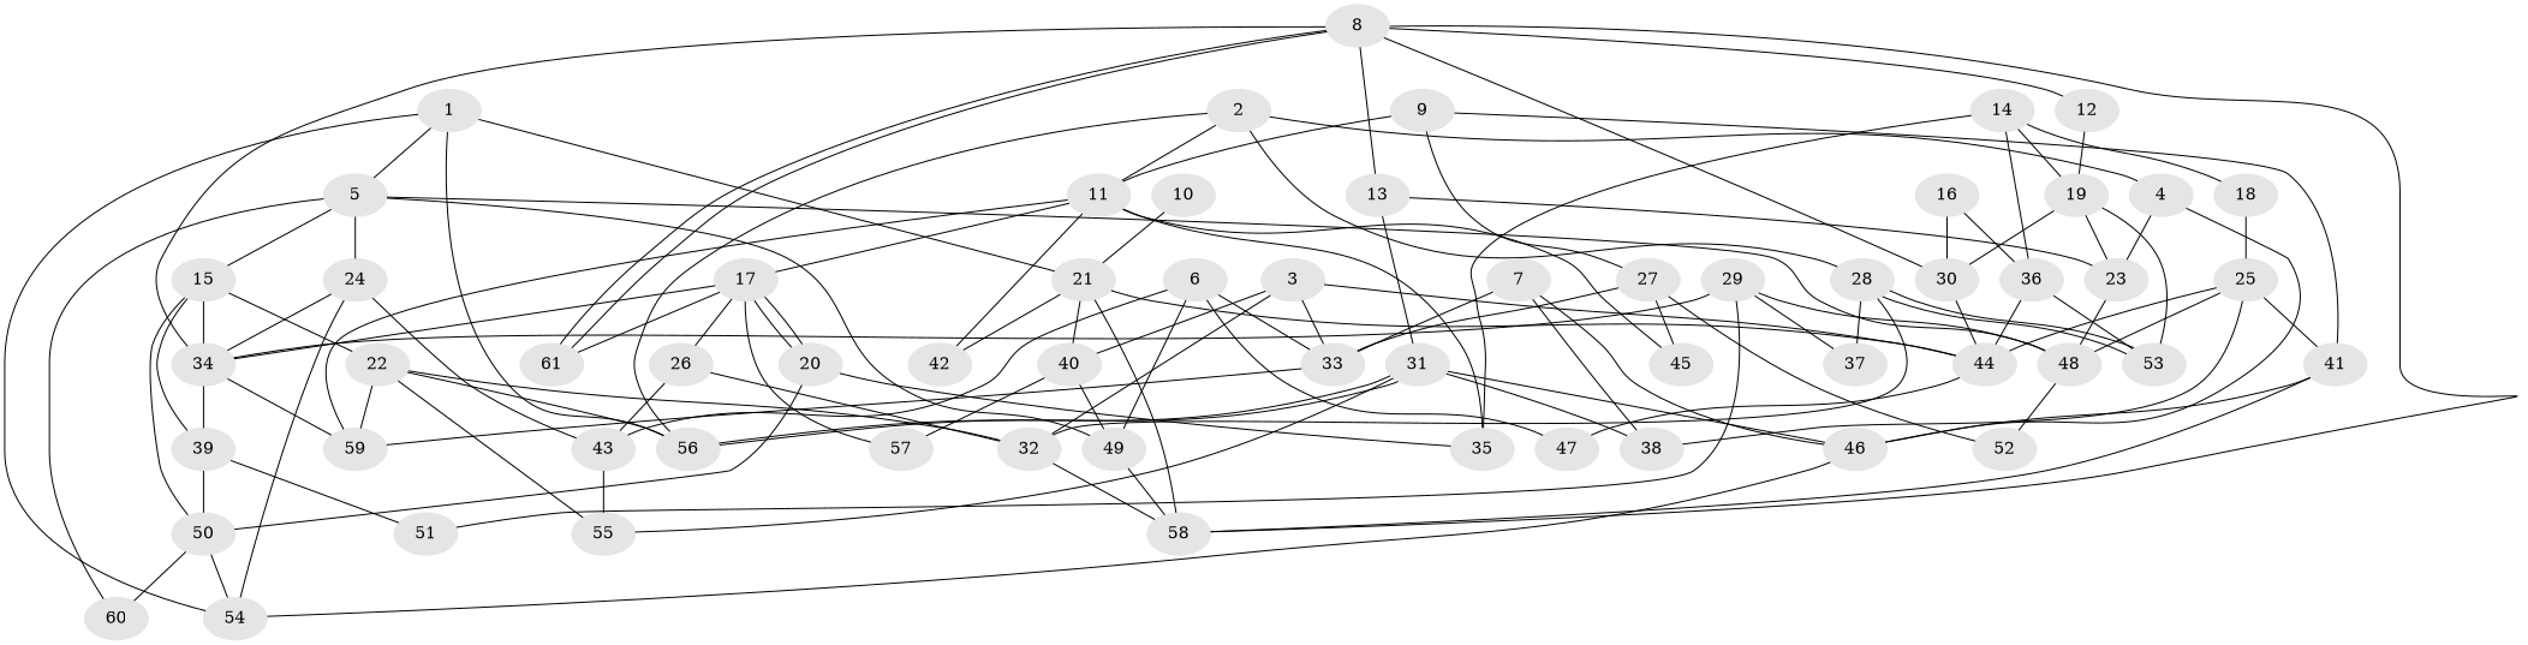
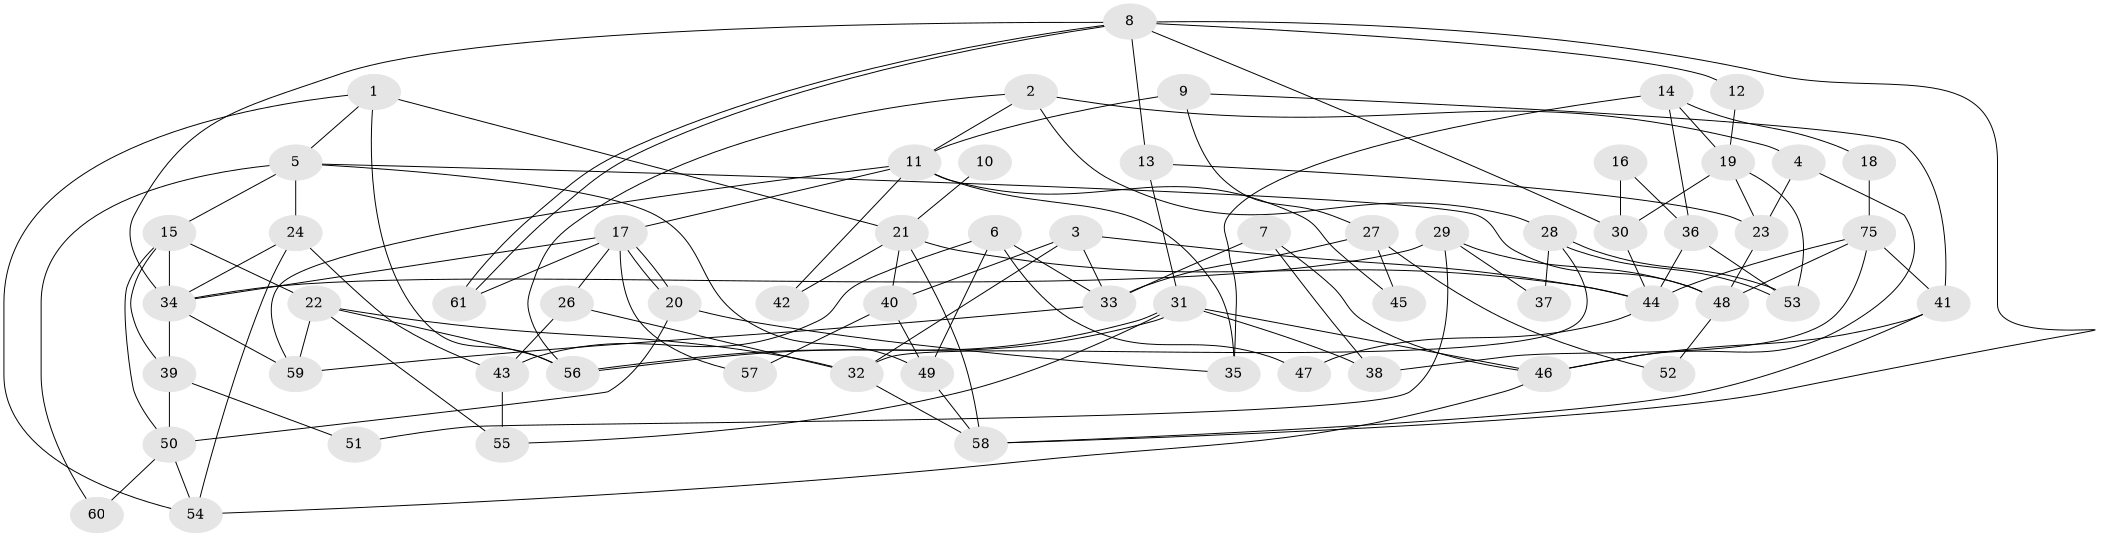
  graph {
    node [color=gray90 style=filled]
    1
    5
    21
    54
    56
    15
    24
    48
    49
    60
    40
    44
    58
    42
    2
    4
    11
    28
    23
    46
    17
    35
    45
    59
    32
    53
    37
    3
    33
    57
    47
    34
    39
    22
    50
    43
    52
    6
    55
    7
    38
    8
    12
    13
    30
    61
    19
    31
    9
    27
    41
    10
    51
    20
    26
    14
    18
    36
-   25
+   25 [label=75]
    16
    29
    1 -- 5
    1 -- 21
    1 -- 54
    1 -- 56
    5 -- 15
    5 -- 24
    5 -- 48
    5 -- 49
    5 -- 60
    21 -- 40
    21 -- 44
    21 -- 58
    21 -- 42
    15 -- 34
    15 -- 39
    15 -- 22
    15 -- 50
    24 -- 54
    24 -- 34
    24 -- 43
    48 -- 52
    49 -- 58
    40 -- 49
    40 -- 57
    44 -- 47
    2 -- 56
    2 -- 4
    2 -- 11
    2 -- 28
    4 -- 23
    4 -- 46
    11 -- 42
    11 -- 17
    11 -- 35
    11 -- 45
    11 -- 59
    28 -- 32
    28 -- 53
    28 -- 53
    28 -- 37
    23 -- 48
    46 -- 54
    17 -- 57
    17 -- 34
    17 -- 61
    17 -- 20
    17 -- 20
    17 -- 26
    32 -- 58
    3 -- 40
    3 -- 44
    3 -- 32
    3 -- 33
    33 -- 59
    34 -- 59
    34 -- 39
    39 -- 50
    39 -- 51
    22 -- 56
    22 -- 59
    22 -- 32
    22 -- 55
    50 -- 54
    50 -- 60
    43 -- 55
    6 -- 49
    6 -- 33
    6 -- 47
    6 -- 43
    7 -- 46
    7 -- 33
    7 -- 38
    8 -- 58
    8 -- 34
    8 -- 12
    8 -- 13
    8 -- 30
    8 -- 61
    8 -- 61
    12 -- 19
    13 -- 23
    13 -- 31
    30 -- 44
    19 -- 23
    19 -- 53
    19 -- 30
    31 -- 56
    31 -- 56
    31 -- 46
    31 -- 55
    31 -- 38
    9 -- 11
    9 -- 27
    9 -- 41
    27 -- 45
    27 -- 33
    27 -- 52
    41 -- 58
    41 -- 46
    10 -- 21
    20 -- 35
    20 -- 50
    26 -- 32
    26 -- 43
    14 -- 35
    14 -- 19
    14 -- 18
    14 -- 36
    18 -- 25
    36 -- 44
    36 -- 53
    25 -- 48
    25 -- 44
    25 -- 38
    25 -- 41
    16 -- 30
    16 -- 36
    29 -- 48
    29 -- 37
    29 -- 34
    29 -- 51
  }
